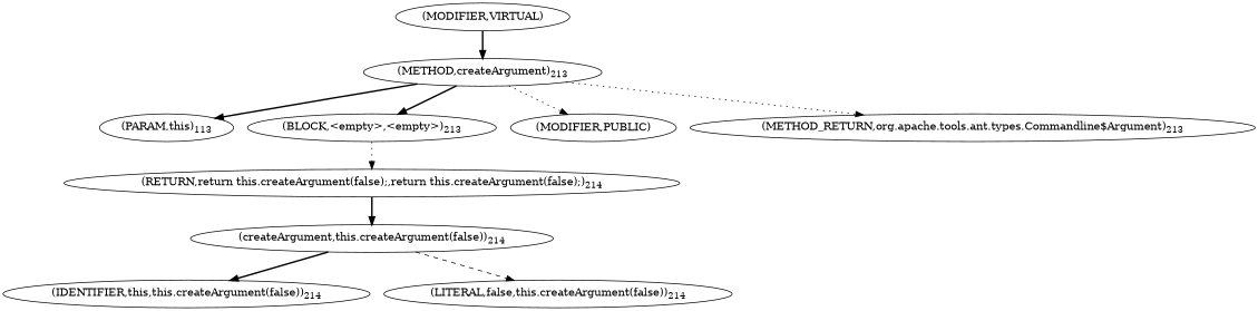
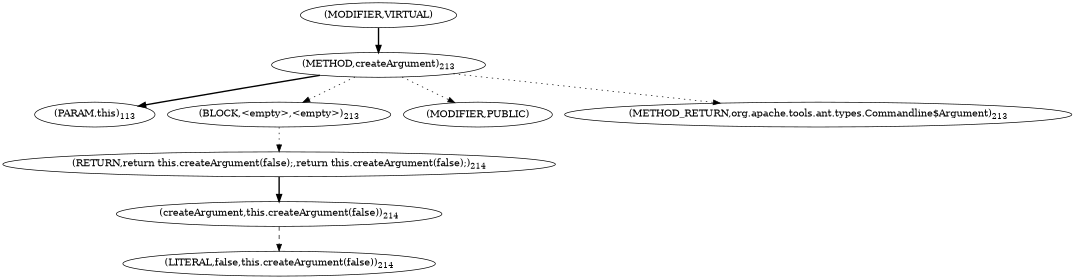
  digraph {
    edge [style=bold]
    n1 [label=<(METHOD,createArgument)<SUB>213</SUB>>]
    n2 [label=<(PARAM,this)<SUB>113</SUB>>]
    n3 [label=<(BLOCK,&lt;empty&gt;,&lt;empty&gt;)<SUB>213</SUB>>]
    n4 [label=<(MODIFIER,PUBLIC)>]
    n5 [label=<(METHOD_RETURN,org.apache.tools.ant.types.Commandline$Argument)<SUB>213</SUB>>]
    n6 [label=<(RETURN,return this.createArgument(false);,return this.createArgument(false);)<SUB>214</SUB>>]
    n7 [label=<(MODIFIER,VIRTUAL)>]
    n8 [label=<(createArgument,this.createArgument(false))<SUB>214</SUB>>]
-   n9 [label=<(IDENTIFIER,this,this.createArgument(false))<SUB>214</SUB>>]
    n10 [label=<(LITERAL,false,this.createArgument(false))<SUB>214</SUB>>]
    n1 -> n2
-   n1 -> n3
+   n1 -> n3 [style=dotted]
    n1 -> n4 [style=dotted]
    n1 -> n5 [style=dotted]
    n3 -> n6 [style=dotted]
    n6 -> n8
    n7 -> n1
-   n8 -> n9
    n8 -> n10 [style=dashed]
  }
